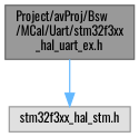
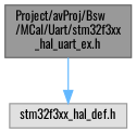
  digraph {
    fontname=Oswald
    node [fontname=Oswald fontsize=10 shape=box style=filled]
    n1 [color=gray40 fillcolor=grey60 fontcolor=black height=0.2 label="Project/avProj/Bsw\l/MCal/Uart/stm32f3xx\l_hal_uart_ex.h" width=0.4]
-   n2 [color=grey60 fillcolor="#E0E0E0" height=0.2 label="stm32f3xx_hal_stm.h" width=0.4]
+   n2 [color=grey60 fillcolor="#E0E0E0" height=0.2 label="stm32f3xx_hal_def.h" width=0.4]
    n1 -> n2 [color=steelblue1 fontname=Oswald fontsize=10 labelfontname=Helvetica labelfontsize=10 style=solid]
  }
